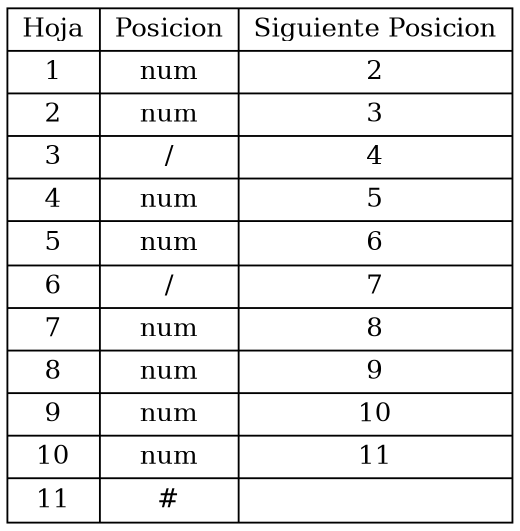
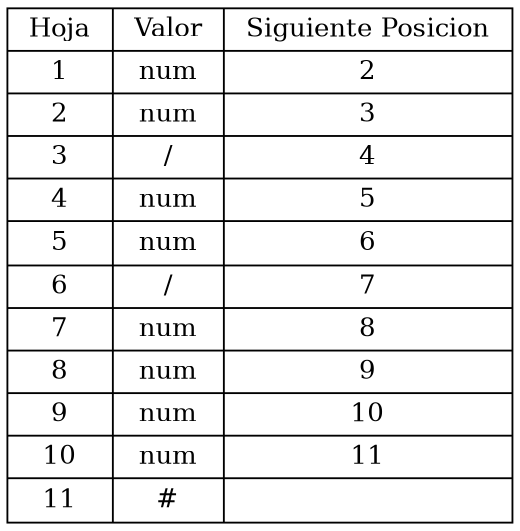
  digraph {
    concentrate=true
    rankdir=UD
-   n1 [label="{Hoja|1|2|3|4|5|6|7|8|9|10|11}|{Posicion|num|num|/|num|num|/|num|num|num|num|#}|{Siguiente Posicion|2|3|4|5|6|7|8|9|10|11|}" shape=record]
+   n1 [label="{Hoja|1|2|3|4|5|6|7|8|9|10|11}|{Valor|num|num|/|num|num|/|num|num|num|num|#}|{Siguiente Posicion|2|3|4|5|6|7|8|9|10|11|}" shape=record]
  }
